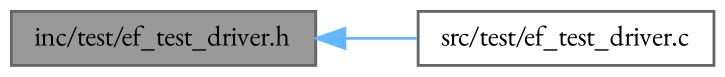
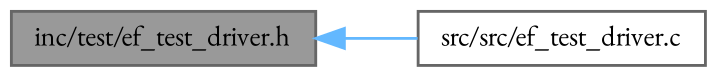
  digraph {
    rankdir=LR
    fontname="EB Garamond"
    node [fontname="EB Garamond" fontsize=10 shape=box style=filled]
    n1 [color=gray40 fillcolor=grey60 fontcolor=black height=0.2 label="inc/test/ef_test_driver.h" width=0.4]
-   n2 [color=grey40 fillcolor=white height=0.2 label="src/test/ef_test_driver.c" width=0.4]
+   n2 [color=grey40 fillcolor=white height=0.2 label="src/src/ef_test_driver.c" width=0.4]
    n1 -> n2 [color=steelblue1 dir=back fontname="EB Garamond" fontsize=10 labelfontname=Helvetica labelfontsize=10 style=solid]
  }
